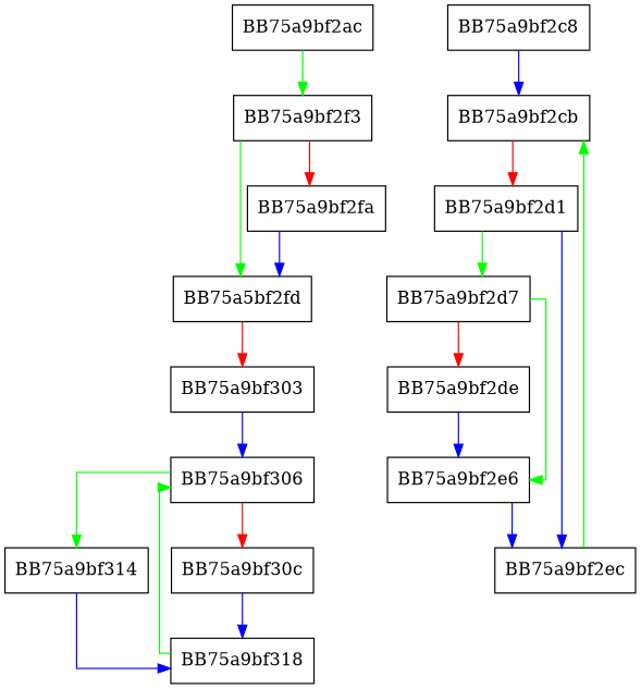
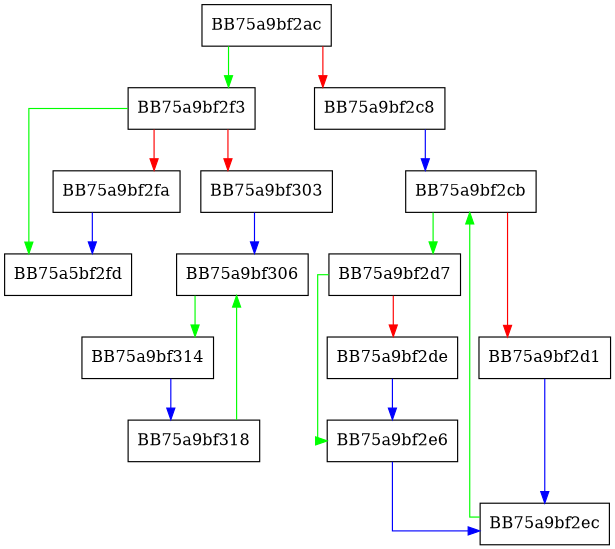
  digraph {
    splines=ortho
    node [shape=box]
    edge [color=blue]
    BB75a9bf2ac
    BB75a9bf2f3
    BB75a9bf2c8
    n4 [label=BB75a5bf2fd]
    BB75a9bf2fa
    BB75a9bf2cb
    BB75a9bf303
    BB75a9bf2d7
    BB75a9bf2d1
    BB75a9bf2e6
    BB75a9bf2de
    BB75a9bf2ec
    BB75a9bf306
    BB75a9bf314
-   BB75a9bf30c
    BB75a9bf318
    BB75a9bf2ac -> BB75a9bf2f3 [color=green]
+   BB75a9bf2ac -> BB75a9bf2c8 [color=red]
    BB75a9bf2f3 -> n4 [color=green]
    BB75a9bf2f3 -> BB75a9bf2fa [color=red]
    BB75a9bf2c8 -> BB75a9bf2cb
-   n4 -> BB75a9bf303 [color=red]
+   BB75a9bf2f3 -> BB75a9bf303 [color=red]
    BB75a9bf2fa -> n4
-   BB75a9bf2d1 -> BB75a9bf2d7 [color=green]
+   BB75a9bf2cb -> BB75a9bf2d7 [color=green]
    BB75a9bf2cb -> BB75a9bf2d1 [color=red]
    BB75a9bf303 -> BB75a9bf306
    BB75a9bf2d7 -> BB75a9bf2e6 [color=green]
    BB75a9bf2d7 -> BB75a9bf2de [color=red]
    BB75a9bf2d1 -> BB75a9bf2ec
    BB75a9bf2e6 -> BB75a9bf2ec
    BB75a9bf2de -> BB75a9bf2e6
    BB75a9bf2ec -> BB75a9bf2cb [color=green]
    BB75a9bf306 -> BB75a9bf314 [color=green]
-   BB75a9bf306 -> BB75a9bf30c [color=red]
    BB75a9bf314 -> BB75a9bf318
-   BB75a9bf30c -> BB75a9bf318
    BB75a9bf318 -> BB75a9bf306 [color=green]
  }
